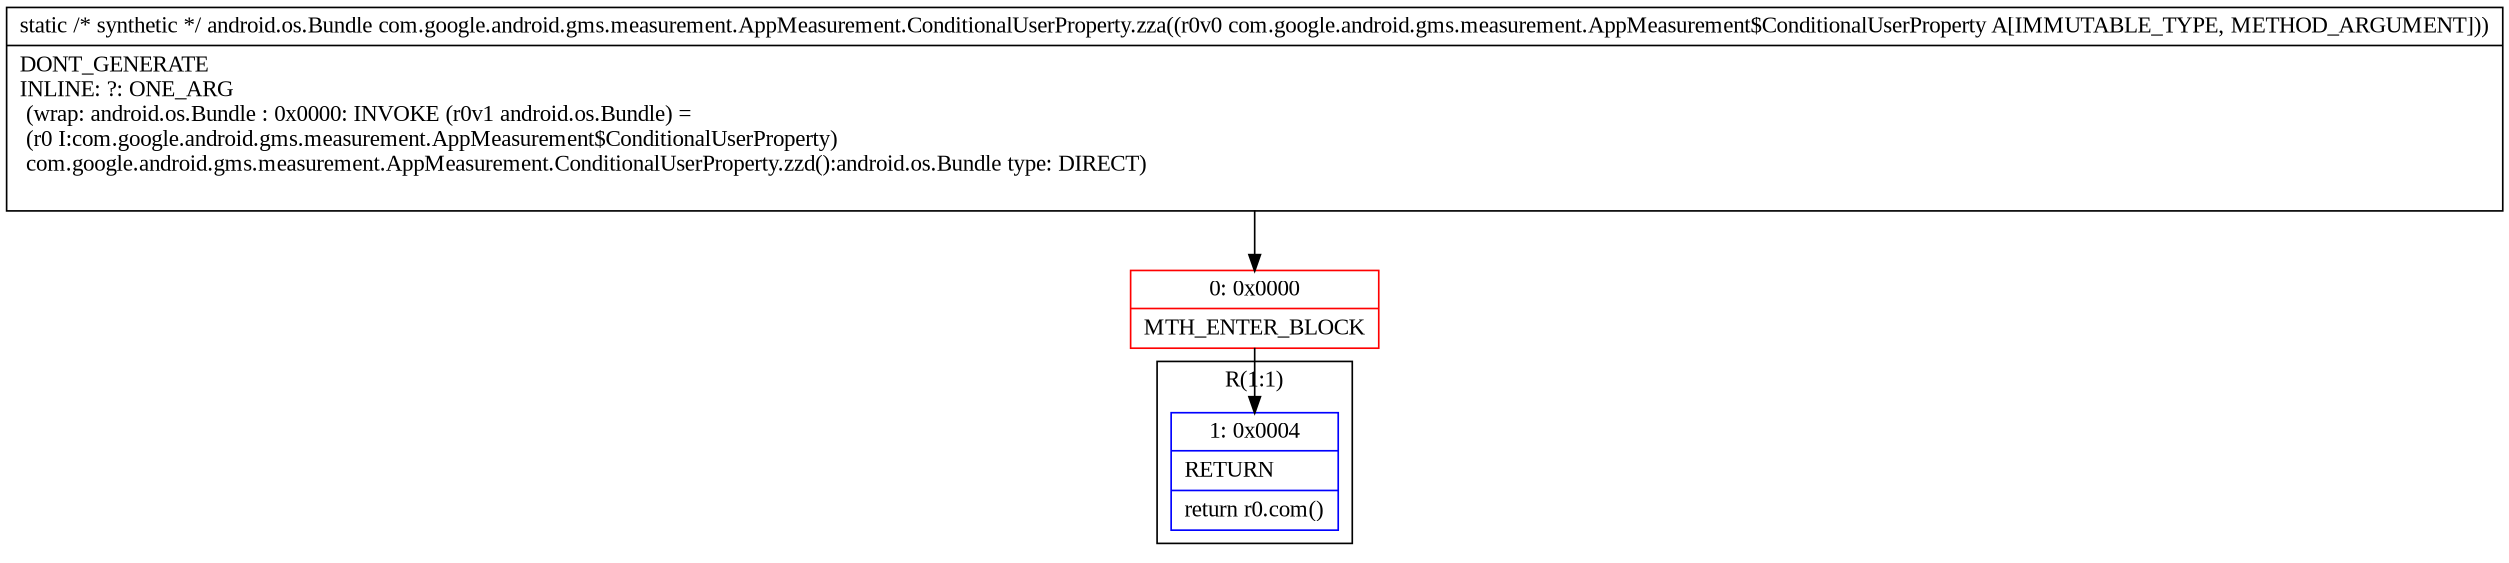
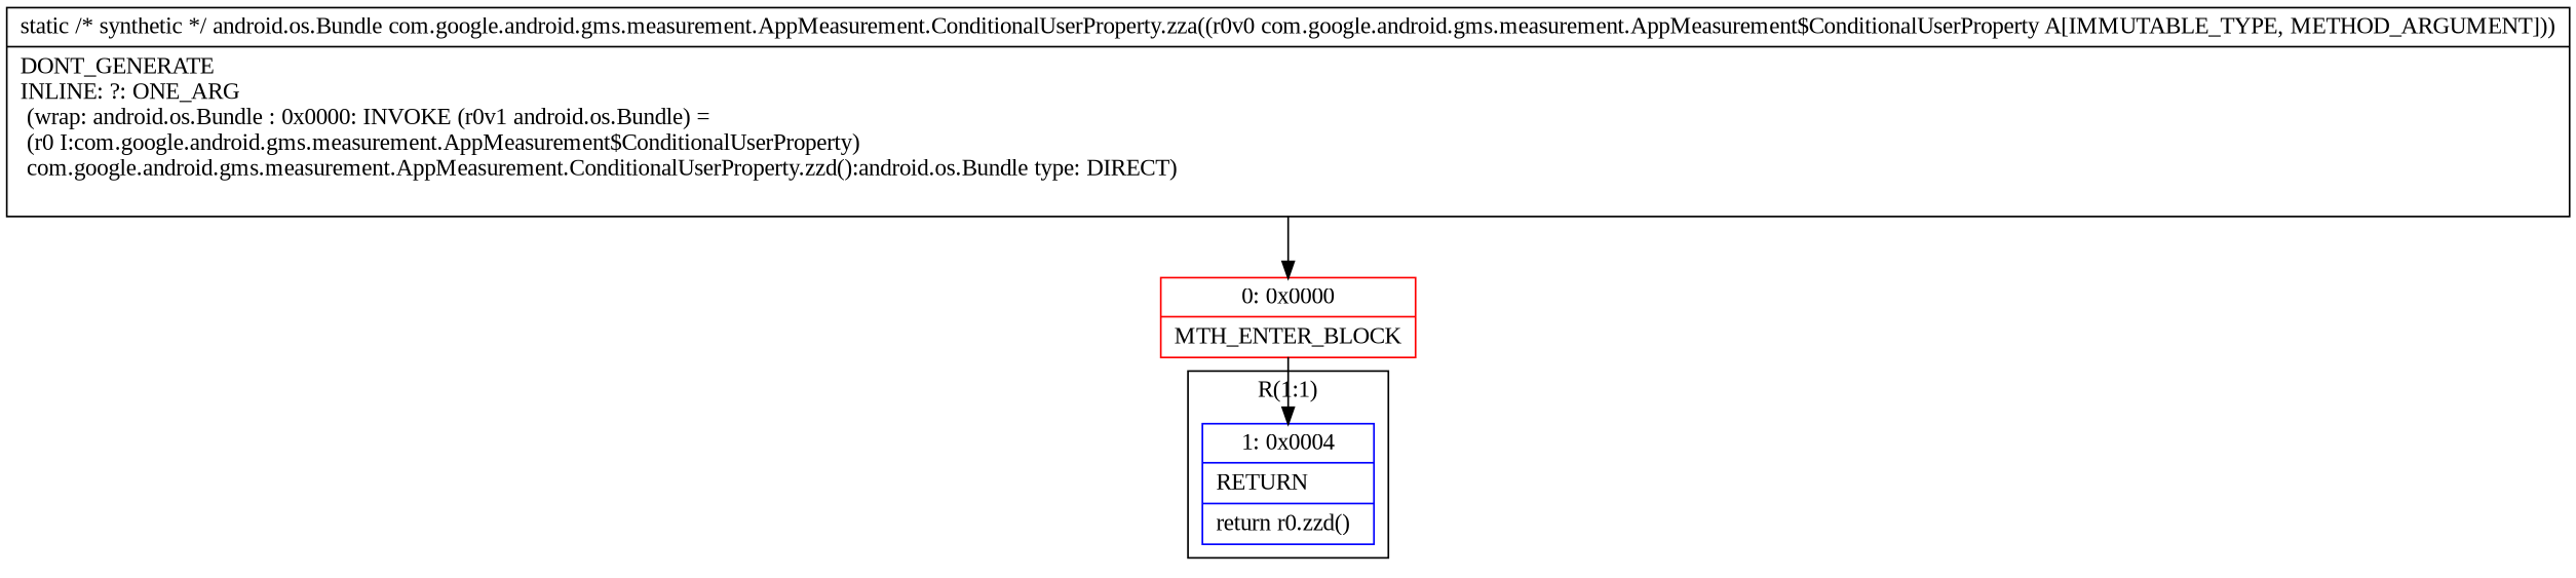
  digraph {
    fontname="Liberation Serif"
    node [shape=record fontname="Liberation Serif"]
    edge [fontname="Liberation Serif"]
-   n1 [color=blue label="{1\:\ 0x0004|RETURN\l|return r0.com()\l}"]
+   n1 [color=blue label="{1\:\ 0x0004|RETURN\l|return r0.zzd()\l}"]
    n2 [color=red label="{0\:\ 0x0000|MTH_ENTER_BLOCK\l}"]
    n3 [label="{static \/* synthetic *\/ android.os.Bundle com.google.android.gms.measurement.AppMeasurement.ConditionalUserProperty.zza((r0v0 com.google.android.gms.measurement.AppMeasurement$ConditionalUserProperty A[IMMUTABLE_TYPE, METHOD_ARGUMENT]))  | DONT_GENERATE\lINLINE: ?: ONE_ARG  \l  (wrap: android.os.Bundle : 0x0000: INVOKE  (r0v1 android.os.Bundle) = \l  (r0 I:com.google.android.gms.measurement.AppMeasurement$ConditionalUserProperty)\l com.google.android.gms.measurement.AppMeasurement.ConditionalUserProperty.zzd():android.os.Bundle type: DIRECT)\l\l}"]
    subgraph cluster_1 {
      label="R(1:1)"
      n1
    }
    n2 -> n1
    n3 -> n2
  }
